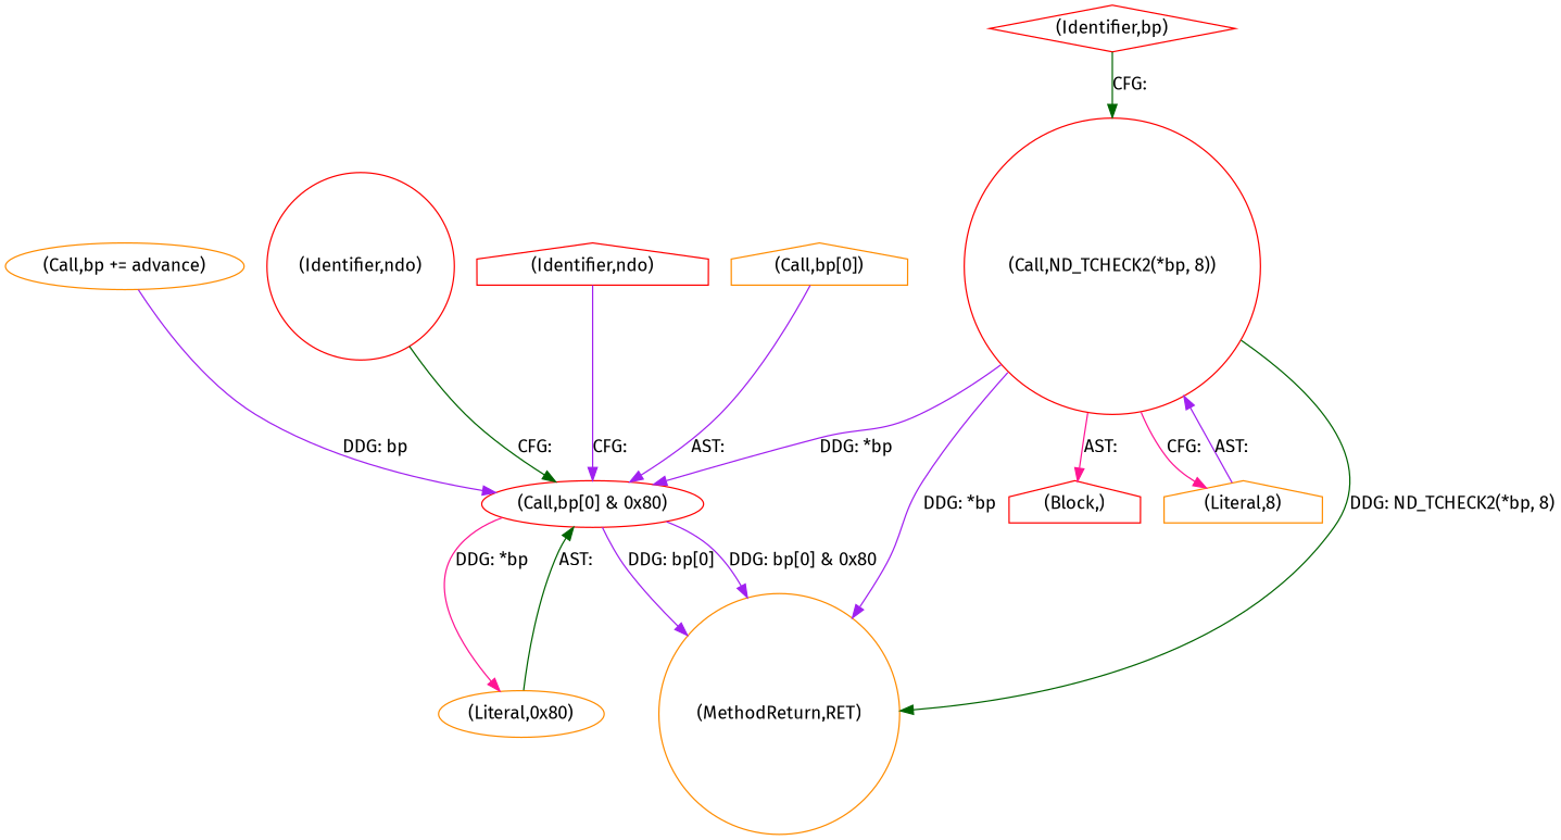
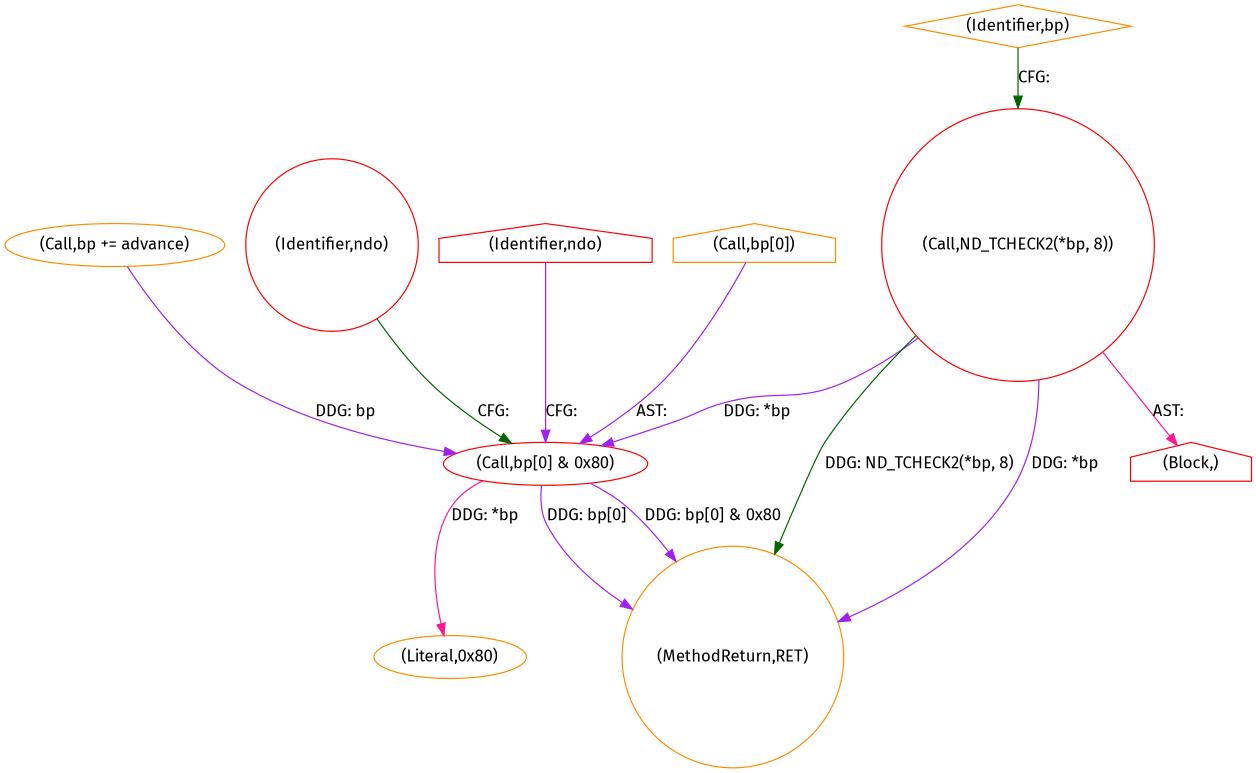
  digraph {
    fontname="Fira Sans"
    node [color=red fontname="Fira Sans" shape=house]
    edge [color=purple fontname="Fira Sans"]
    n1 [label="(Call,ND_TCHECK2(*bp, 8))" shape=circle]
    n2 [label="(Call,bp[0] & 0x80)" shape=ellipse]
-   n3 [color=darkorange label="(Literal,8)"]
    n4 [color=darkorange label="(MethodReturn,RET)" shape=circle]
    n5 [label="(Block,)"]
    n6 [color=darkorange label="(Literal,0x80)" shape=ellipse]
-   n7 [label="(Identifier,bp)" shape=diamond]
+   n7 [color=darkorange label="(Identifier,bp)" shape=diamond]
    n8 [color=darkorange label="(Call,bp += advance)" shape=ellipse]
    n9 [label="(Identifier,ndo)" shape=circle]
    n10 [label="(Identifier,ndo)"]
    n11 [color=darkorange label="(Call,bp[0])"]
    n1 -> n2 [label="DDG: *bp"]
-   n1 -> n3 [color=deeppink label="CFG: "]
    n1 -> n4 [color=darkgreen label="DDG: ND_TCHECK2(*bp, 8)"]
    n1 -> n4 [label="DDG: *bp"]
    n1 -> n5 [color=deeppink label="AST: "]
    n2 -> n4 [label="DDG: bp[0]"]
    n2 -> n4 [label="DDG: bp[0] & 0x80"]
    n2 -> n6 [color=deeppink label="DDG: *bp"]
-   n3 -> n1 [label="AST: "]
-   n6 -> n2 [color=darkgreen label="AST: "]
    n7 -> n1 [color=darkgreen label="CFG: "]
    n8 -> n2 [label="DDG: bp"]
    n9 -> n2 [color=darkgreen label="CFG: "]
    n10 -> n2 [label="CFG: "]
    n11 -> n2 [label="AST: "]
  }
